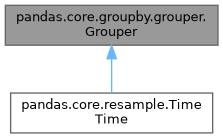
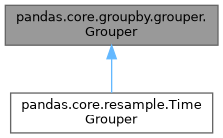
  digraph {
    fontname="DejaVu Sans"
    node [color=gray40 fontname="DejaVu Sans" fontsize=10 shape=box style=filled]
    n1 [fillcolor=grey60 fontcolor=black height=0.2 label="pandas.core.groupby.grouper.\lGrouper" width=0.4]
-   n2 [fillcolor=white height=0.2 label="pandas.core.resample.Time\lTime" width=0.4]
+   n2 [fillcolor=white height=0.2 label="pandas.core.resample.Time\lGrouper" width=0.4]
    n1 -> n2 [color=steelblue1 dir=back fontname="DejaVu Sans" fontsize=10 labelfontname=Helvetica labelfontsize=10 style=solid]
  }
